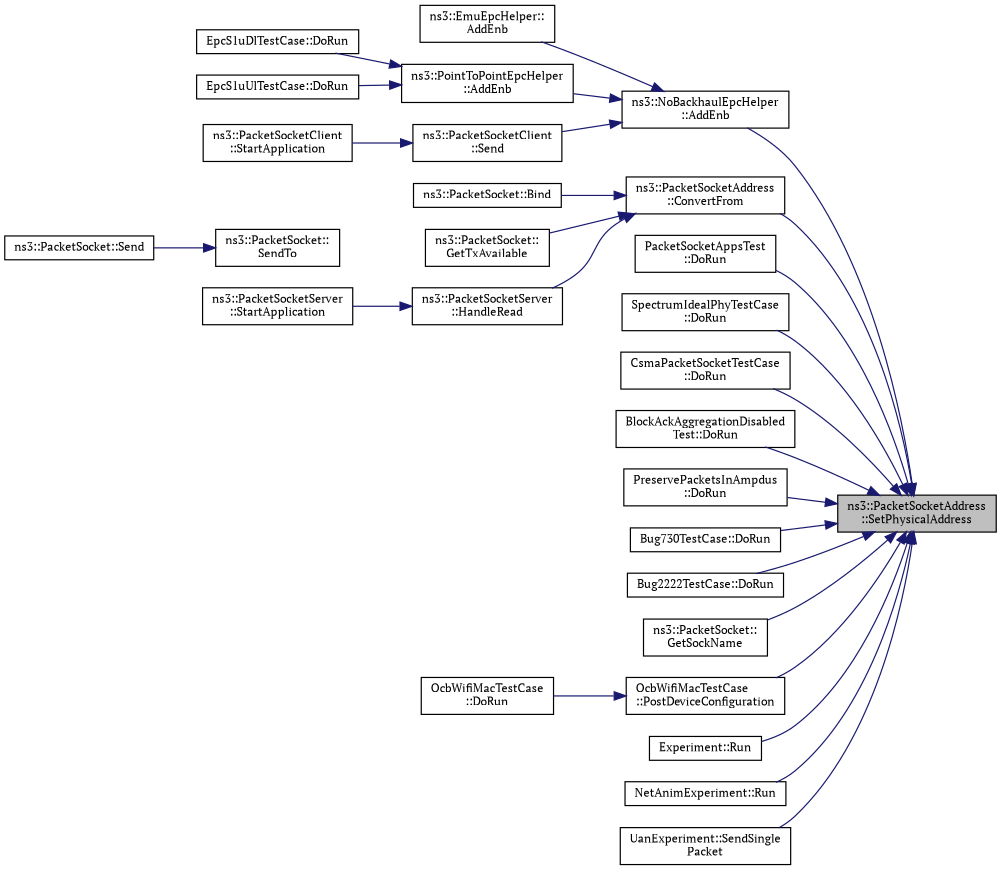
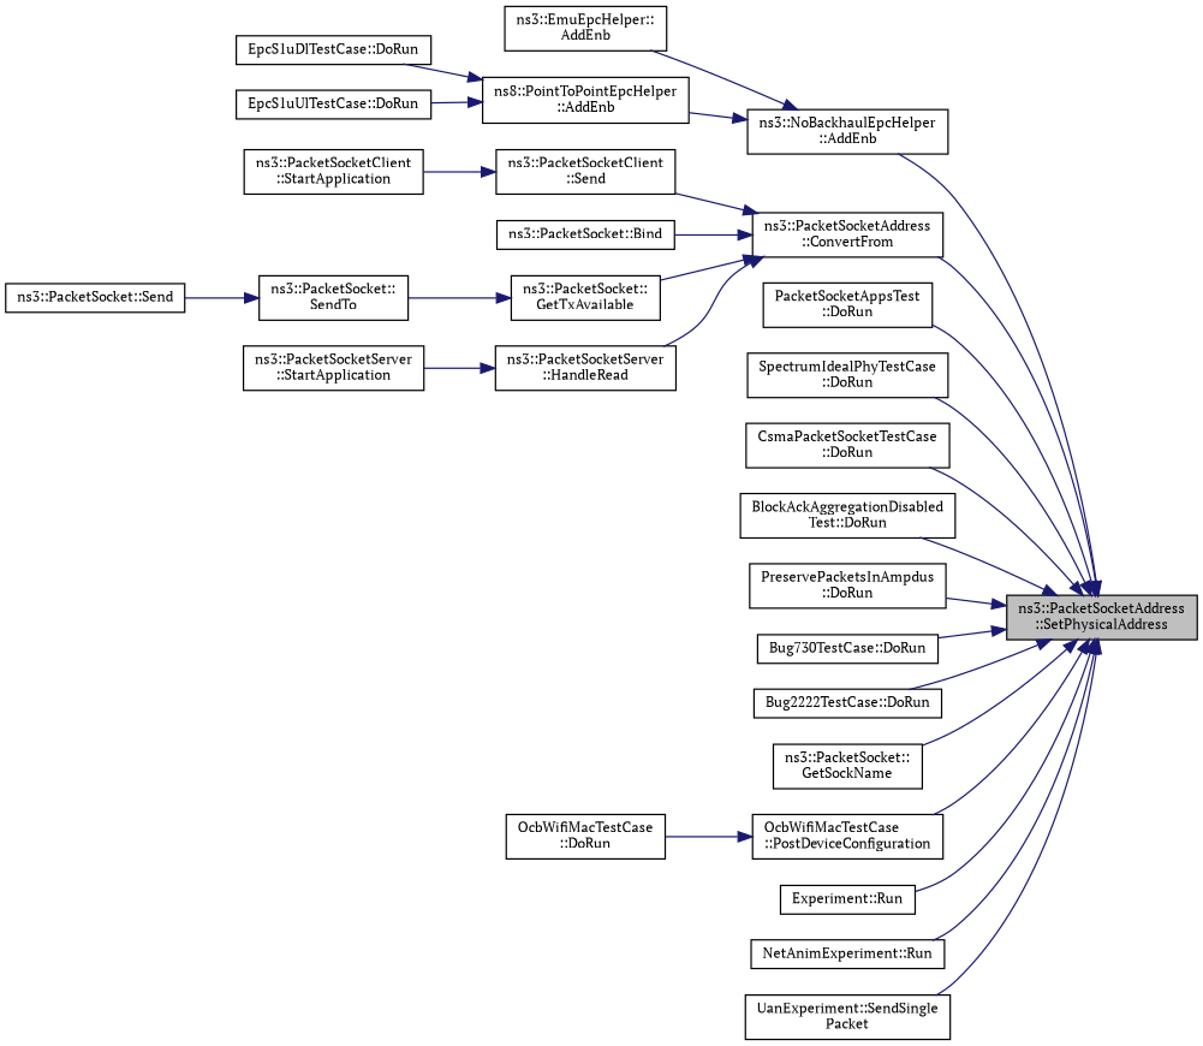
  digraph {
    fontname="PT Serif"
    rankdir=RL
    node [color=black fillcolor=white fontname="PT Serif" fontsize=10 shape=record style=filled]
    edge [color=midnightblue dir=back fontname="PT Serif" fontsize=10 labelfontname=Helvetica labelfontsize=10 style=solid]
    n1 [fillcolor=grey75 fontcolor=black height=0.2 label="ns3::PacketSocketAddress\l::SetPhysicalAddress" width=0.4]
    n2 [height=0.2 label="ns3::NoBackhaulEpcHelper\l::AddEnb" width=0.4]
    n3 [height=0.2 label="ns3::PacketSocketAddress\l::ConvertFrom" width=0.4]
    n4 [height=0.2 label="PacketSocketAppsTest\l::DoRun" width=0.4]
    n5 [height=0.2 label="SpectrumIdealPhyTestCase\l::DoRun" width=0.4]
    n6 [height=0.2 label="CsmaPacketSocketTestCase\l::DoRun" width=0.4]
    n7 [height=0.2 label="BlockAckAggregationDisabled\lTest::DoRun" width=0.4]
    n8 [height=0.2 label="PreservePacketsInAmpdus\l::DoRun" width=0.4]
    n9 [height=0.2 label="Bug730TestCase::DoRun" width=0.4]
    n10 [height=0.2 label="Bug2222TestCase::DoRun" width=0.4]
    n11 [height=0.2 label="ns3::PacketSocket::\lGetSockName" width=0.4]
    n12 [height=0.2 label="OcbWifiMacTestCase\l::PostDeviceConfiguration" width=0.4]
    n13 [height=0.2 label="Experiment::Run" width=0.4]
    n14 [height=0.2 label="NetAnimExperiment::Run" width=0.4]
    n15 [height=0.2 label="UanExperiment::SendSingle\lPacket" width=0.4]
    n16 [height=0.2 label="ns3::EmuEpcHelper::\lAddEnb" width=0.4]
-   n17 [height=0.2 label="ns3::PointToPointEpcHelper\l::AddEnb" width=0.4]
+   n17 [height=0.2 label="ns8::PointToPointEpcHelper\l::AddEnb" width=0.4]
    n18 [height=0.2 label="ns3::PacketSocket::Bind" width=0.4]
    n19 [height=0.2 label="ns3::PacketSocket::\lGetTxAvailable" width=0.4]
    n20 [height=0.2 label="ns3::PacketSocketServer\l::HandleRead" width=0.4]
    n21 [height=0.2 label="ns3::PacketSocketClient\l::Send" width=0.4]
    n22 [height=0.2 label="OcbWifiMacTestCase\l::DoRun" width=0.4]
    n23 [height=0.2 label="EpcS1uDlTestCase::DoRun" width=0.4]
    n24 [height=0.2 label="EpcS1uUlTestCase::DoRun" width=0.4]
    n25 [height=0.2 label="ns3::PacketSocket::\lSendTo" width=0.4]
    n26 [height=0.2 label="ns3::PacketSocket::Send" width=0.4]
    n27 [height=0.2 label="ns3::PacketSocketServer\l::StartApplication" width=0.4]
    n28 [height=0.2 label="ns3::PacketSocketClient\l::StartApplication" width=0.4]
    n1 -> n2
    n1 -> n3
    n1 -> n4
    n1 -> n5
    n1 -> n6
    n1 -> n7
    n1 -> n8
    n1 -> n9
    n1 -> n10
    n1 -> n11
    n1 -> n12
    n1 -> n13
    n1 -> n14
    n1 -> n15
    n2 -> n16
    n2 -> n17
    n3 -> n18
    n3 -> n19
    n3 -> n20
-   n2 -> n21
+   n3 -> n21
    n12 -> n22
    n17 -> n23
    n17 -> n24
+   n19 -> n25
    n20 -> n27
    n21 -> n28
    n25 -> n26
  }
